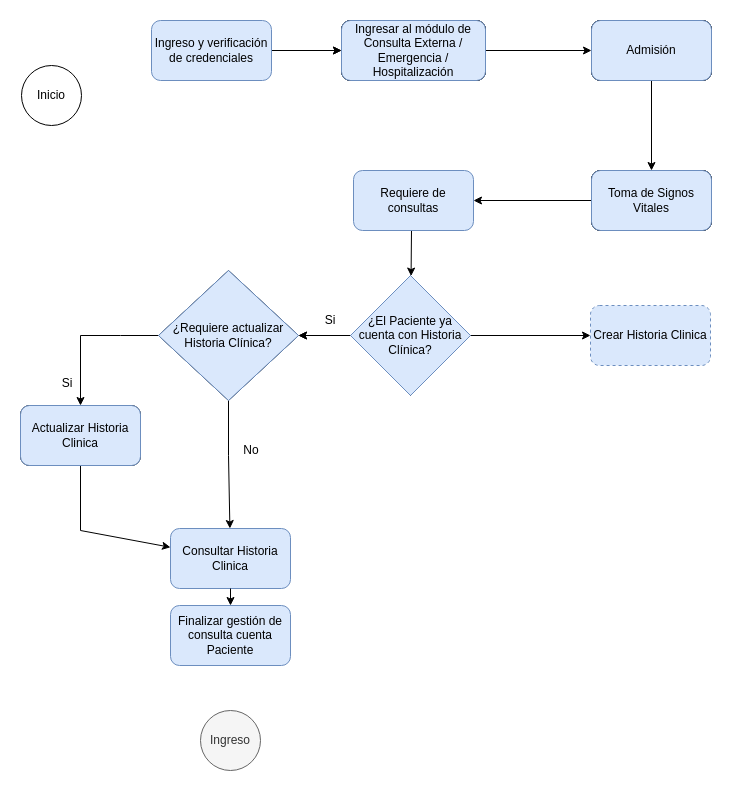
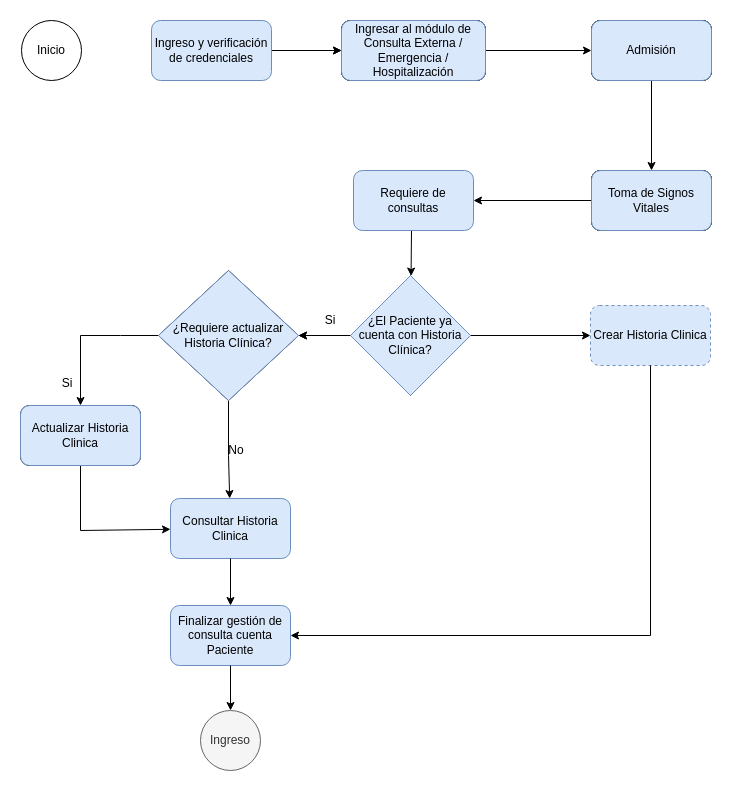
  <mxCell id="0" />
  <mxCell id="1" parent="0" />
- <mxCell id="2" value="Inicio" style="ellipse;whiteSpace=wrap;html=1;aspect=fixed;" vertex="1" parent="1"><mxGeometry x="21" y="65" width="60" height="60" as="geometry" /></mxCell>
+ <mxCell id="2" value="Inicio" style="ellipse;whiteSpace=wrap;html=1;aspect=fixed;" vertex="1" parent="1"><mxGeometry x="21" y="20" width="60" height="60" as="geometry" /></mxCell>
  <mxCell id="3" value="Admisión" style="rounded=1;whiteSpace=wrap;html=1;" vertex="1" parent="1"><mxGeometry x="591" y="20" width="120" height="60" as="geometry" /></mxCell>
  <mxCell id="4" value="Toma de Signos Vitales" style="rounded=1;whiteSpace=wrap;html=1;" vertex="1" parent="1"><mxGeometry x="591" y="170" width="120" height="60" as="geometry" /></mxCell>
  <mxCell id="5" value="" style="edgeStyle=orthogonalEdgeStyle;rounded=0;orthogonalLoop=1;jettySize=auto;html=1;" edge="1" parent="1" source="6" target="12"><mxGeometry relative="1" as="geometry" /></mxCell>
  <mxCell id="6" value="¿El Paciente ya cuenta con Historia Clínica?" style="rhombus;whiteSpace=wrap;html=1;" vertex="1" parent="1"><mxGeometry x="350" y="275" width="120" height="120" as="geometry" /></mxCell>
  <mxCell id="7" value="" style="endArrow=classic;html=1;rounded=0;" edge="1" parent="1" target="6"><mxGeometry width="50" height="50" relative="1" as="geometry"><mxPoint x="411" y="230" as="sourcePoint" /><mxPoint x="311" y="610" as="targetPoint" /></mxGeometry></mxCell>
  <mxCell id="8" value="Si" style="text;html=1;align=center;verticalAlign=middle;whiteSpace=wrap;rounded=0;" vertex="1" parent="1"><mxGeometry x="300" y="305" width="60" height="30" as="geometry" /></mxCell>
  <mxCell id="9" value="Crear Historia Clinica" style="rounded=1;whiteSpace=wrap;html=1;fillColor=#dae8fc;strokeColor=#6c8ebf;dashed=1;" vertex="1" parent="1"><mxGeometry x="590" y="305" width="120" height="60" as="geometry" /></mxCell>
- <mxCell id="10" value="Consultar Historia Clinica" style="rounded=1;whiteSpace=wrap;html=1;fillColor=#dae8fc;strokeColor=#6c8ebf;" vertex="1" parent="1"><mxGeometry x="170" y="528" width="120" height="60" as="geometry" /></mxCell>
+ <mxCell id="10" value="Consultar Historia Clinica" style="rounded=1;whiteSpace=wrap;html=1;fillColor=#dae8fc;strokeColor=#6c8ebf;" vertex="1" parent="1"><mxGeometry x="170" y="498" width="120" height="60" as="geometry" /></mxCell>
  <mxCell id="11" value="Ingreso" style="ellipse;whiteSpace=wrap;html=1;aspect=fixed;fillColor=#f5f5f5;strokeColor=#666666;fontColor=#333333;" vertex="1" parent="1"><mxGeometry x="200" y="710" width="60" height="60" as="geometry" /></mxCell>
  <mxCell id="12" value="¿Requiere actualizar Historia Clínica?" style="rhombus;whiteSpace=wrap;html=1;" vertex="1" parent="1"><mxGeometry x="158" y="270" width="140" height="130" as="geometry" /></mxCell>
  <mxCell id="13" value="Actualizar Historia Clinica" style="rounded=1;whiteSpace=wrap;html=1;" vertex="1" parent="1"><mxGeometry x="20" y="405" width="120" height="60" as="geometry" /></mxCell>
  <mxCell id="14" value="" style="endArrow=classic;html=1;rounded=0;" edge="1" parent="1" source="12" target="13"><mxGeometry width="50" height="50" relative="1" as="geometry"><mxPoint x="102" y="338" as="sourcePoint" /><mxPoint x="120" y="380" as="targetPoint" /><Array as="points"><mxPoint x="120" y="335" /><mxPoint x="80" y="335" /></Array></mxGeometry></mxCell>
  <mxCell id="15" value="Si" style="text;html=1;align=center;verticalAlign=middle;whiteSpace=wrap;rounded=0;" vertex="1" parent="1"><mxGeometry x="38" y="368" width="58" height="30" as="geometry" /></mxCell>
- <mxCell id="16" value="No" style="text;html=1;align=center;verticalAlign=middle;whiteSpace=wrap;rounded=0;" vertex="1" parent="1"><mxGeometry x="221" y="435" width="60" height="30" as="geometry" /></mxCell>
+ <mxCell id="16" value="No" style="text;html=1;align=center;verticalAlign=middle;whiteSpace=wrap;rounded=0;" vertex="1" parent="1"><mxGeometry x="206" y="435" width="60" height="30" as="geometry" /></mxCell>
  <mxCell id="17" value="Finalizar gestión de consulta cuenta Paciente" style="rounded=1;whiteSpace=wrap;html=1;fillColor=#dae8fc;strokeColor=#6c8ebf;" vertex="1" parent="1"><mxGeometry x="170" y="605" width="120" height="60" as="geometry" /></mxCell>
+ <mxCell id="18" value="" style="endArrow=classic;html=1;rounded=0;exitX=0.5;exitY=1;exitDx=0;exitDy=0;" edge="1" parent="1" source="17" target="11"><mxGeometry width="50" height="50" relative="1" as="geometry"><mxPoint x="320" y="726" as="sourcePoint" /><mxPoint x="230" y="715" as="targetPoint" /></mxGeometry></mxCell>
  <mxCell id="19" value="" style="endArrow=classic;html=1;rounded=0;exitX=0.5;exitY=1;exitDx=0;exitDy=0;" edge="1" parent="1" source="12" target="10"><mxGeometry width="50" height="50" relative="1" as="geometry"><mxPoint x="404" y="615" as="sourcePoint" /><mxPoint x="230" y="475" as="targetPoint" /><Array as="points"><mxPoint x="228" y="455" /></Array></mxGeometry></mxCell>
  <mxCell id="20" value="" style="endArrow=classic;html=1;rounded=0;exitX=0.5;exitY=1;exitDx=0;exitDy=0;" edge="1" parent="1" source="13" target="10"><mxGeometry width="50" height="50" relative="1" as="geometry"><mxPoint x="121" y="595" as="sourcePoint" /><mxPoint x="171" y="545" as="targetPoint" /><Array as="points"><mxPoint x="80" y="530" /></Array></mxGeometry></mxCell>
+ <mxCell id="21" value="" style="endArrow=classic;html=1;rounded=0;exitX=0.5;exitY=1;exitDx=0;exitDy=0;entryX=1;entryY=0.5;entryDx=0;entryDy=0;" edge="1" parent="1" source="9" target="17"><mxGeometry width="50" height="50" relative="1" as="geometry"><mxPoint x="230" y="615" as="sourcePoint" /><mxPoint x="280" y="565" as="targetPoint" /><Array as="points"><mxPoint x="650" y="635" /></Array></mxGeometry></mxCell>
  <mxCell id="22" value="" style="endArrow=classic;html=1;rounded=0;" edge="1" parent="1" target="12"><mxGeometry width="50" height="50" relative="1" as="geometry"><mxPoint x="350" y="335" as="sourcePoint" /><mxPoint x="280" y="485" as="targetPoint" /></mxGeometry></mxCell>
  <mxCell id="23" value="" style="endArrow=classic;html=1;rounded=0;exitX=0.5;exitY=1;exitDx=0;exitDy=0;entryX=0.5;entryY=0;entryDx=0;entryDy=0;" edge="1" parent="1" source="10" target="17"><mxGeometry width="50" height="50" relative="1" as="geometry"><mxPoint x="230" y="535" as="sourcePoint" /><mxPoint x="280" y="485" as="targetPoint" /></mxGeometry></mxCell>
  <mxCell id="24" value="Ingresar al módulo de Consulta Externa / Emergencia / Hospitalización" style="rounded=1;whiteSpace=wrap;html=1;" vertex="1" parent="1"><mxGeometry x="341" y="20" width="144" height="60" as="geometry" /></mxCell>
  <mxCell id="25" value="" style="endArrow=classic;html=1;rounded=0;exitX=1;exitY=0.5;exitDx=0;exitDy=0;entryX=0;entryY=0.5;entryDx=0;entryDy=0;" edge="1" parent="1" target="24"><mxGeometry width="50" height="50" relative="1" as="geometry"><mxPoint x="254" y="50" as="sourcePoint" /><mxPoint x="301" y="60" as="targetPoint" /></mxGeometry></mxCell>
  <mxCell id="26" value="" style="endArrow=classic;html=1;rounded=0;entryX=0;entryY=0.5;entryDx=0;entryDy=0;" edge="1" parent="1" source="6" target="9"><mxGeometry width="50" height="50" relative="1" as="geometry"><mxPoint x="420" y="445" as="sourcePoint" /><mxPoint x="470" y="395" as="targetPoint" /></mxGeometry></mxCell>
  <mxCell id="27" value="" style="endArrow=classic;html=1;rounded=0;entryX=0;entryY=0.5;entryDx=0;entryDy=0;exitX=1;exitY=0.5;exitDx=0;exitDy=0;" edge="1" parent="1" source="24" target="3"><mxGeometry width="50" height="50" relative="1" as="geometry"><mxPoint x="491" y="140" as="sourcePoint" /><mxPoint x="541" y="90" as="targetPoint" /></mxGeometry></mxCell>
  <mxCell id="28" value="" style="endArrow=classic;html=1;rounded=0;entryX=0.5;entryY=0;entryDx=0;entryDy=0;exitX=0.5;exitY=1;exitDx=0;exitDy=0;" edge="1" parent="1" source="3" target="4"><mxGeometry width="50" height="50" relative="1" as="geometry"><mxPoint x="551" y="170" as="sourcePoint" /><mxPoint x="601" y="120" as="targetPoint" /></mxGeometry></mxCell>
  <mxCell id="29" value="" style="endArrow=classic;html=1;rounded=0;entryX=1;entryY=0.5;entryDx=0;entryDy=0;exitX=0;exitY=0.5;exitDx=0;exitDy=0;" edge="1" parent="1" source="4"><mxGeometry width="50" height="50" relative="1" as="geometry"><mxPoint x="531" y="250" as="sourcePoint" /><mxPoint x="473" y="200" as="targetPoint" /></mxGeometry></mxCell>
  <mxCell id="30" value="Ingresar al módulo de Consulta Externa / Emergencia / Hospitalización" style="rounded=1;whiteSpace=wrap;html=1;" vertex="1" parent="1"><mxGeometry x="341" y="20" width="144" height="60" as="geometry" /></mxCell>
  <mxCell id="31" value="Admisión" style="rounded=1;whiteSpace=wrap;html=1;" vertex="1" parent="1"><mxGeometry x="591" y="20" width="120" height="60" as="geometry" /></mxCell>
  <mxCell id="32" value="Toma de Signos Vitales" style="rounded=1;whiteSpace=wrap;html=1;" vertex="1" parent="1"><mxGeometry x="591" y="170" width="120" height="60" as="geometry" /></mxCell>
  <mxCell id="33" value="¿El Paciente ya cuenta con Historia Clínica?" style="rhombus;whiteSpace=wrap;html=1;" vertex="1" parent="1"><mxGeometry x="350" y="275" width="120" height="120" as="geometry" /></mxCell>
  <mxCell id="34" value="" style="edgeStyle=orthogonalEdgeStyle;rounded=0;orthogonalLoop=1;jettySize=auto;html=1;" edge="1" parent="1" source="35" target="36"><mxGeometry relative="1" as="geometry" /></mxCell>
  <mxCell id="35" value="Ingreso y verificación de credenciales" style="rounded=1;whiteSpace=wrap;html=1;fillColor=#dae8fc;strokeColor=#6c8ebf;" vertex="1" parent="1"><mxGeometry x="151" y="20" width="120" height="60" as="geometry" /></mxCell>
  <mxCell id="36" value="Ingresar al módulo de Consulta Externa / Emergencia / Hospitalización" style="rounded=1;whiteSpace=wrap;html=1;fillColor=#dae8fc;strokeColor=#6c8ebf;" vertex="1" parent="1"><mxGeometry x="341" y="20" width="144" height="60" as="geometry" /></mxCell>
  <mxCell id="37" value="Admisión" style="rounded=1;whiteSpace=wrap;html=1;fillColor=#dae8fc;strokeColor=#6c8ebf;" vertex="1" parent="1"><mxGeometry x="591" y="20" width="120" height="60" as="geometry" /></mxCell>
  <mxCell id="38" value="Toma de Signos Vitales" style="rounded=1;whiteSpace=wrap;html=1;fillColor=#dae8fc;strokeColor=#6c8ebf;" vertex="1" parent="1"><mxGeometry x="591" y="170" width="120" height="60" as="geometry" /></mxCell>
  <mxCell id="39" value="Requiere de consultas" style="rounded=1;whiteSpace=wrap;html=1;fillColor=#dae8fc;strokeColor=#6c8ebf;" vertex="1" parent="1"><mxGeometry x="353" y="170" width="120" height="60" as="geometry" /></mxCell>
  <mxCell id="40" value="¿El Paciente ya cuenta con Historia Clínica?" style="rhombus;whiteSpace=wrap;html=1;fillColor=#dae8fc;strokeColor=#6c8ebf;" vertex="1" parent="1"><mxGeometry x="350" y="275" width="120" height="120" as="geometry" /></mxCell>
  <mxCell id="41" value="¿Requiere actualizar Historia Clínica?" style="rhombus;whiteSpace=wrap;html=1;fillColor=#dae8fc;strokeColor=#6c8ebf;" vertex="1" parent="1"><mxGeometry x="158" y="270" width="140" height="130" as="geometry" /></mxCell>
  <mxCell id="42" value="Actualizar Historia Clinica" style="rounded=1;whiteSpace=wrap;html=1;fillColor=#dae8fc;strokeColor=#6c8ebf;" vertex="1" parent="1"><mxGeometry x="20" y="405" width="120" height="60" as="geometry" /></mxCell>
